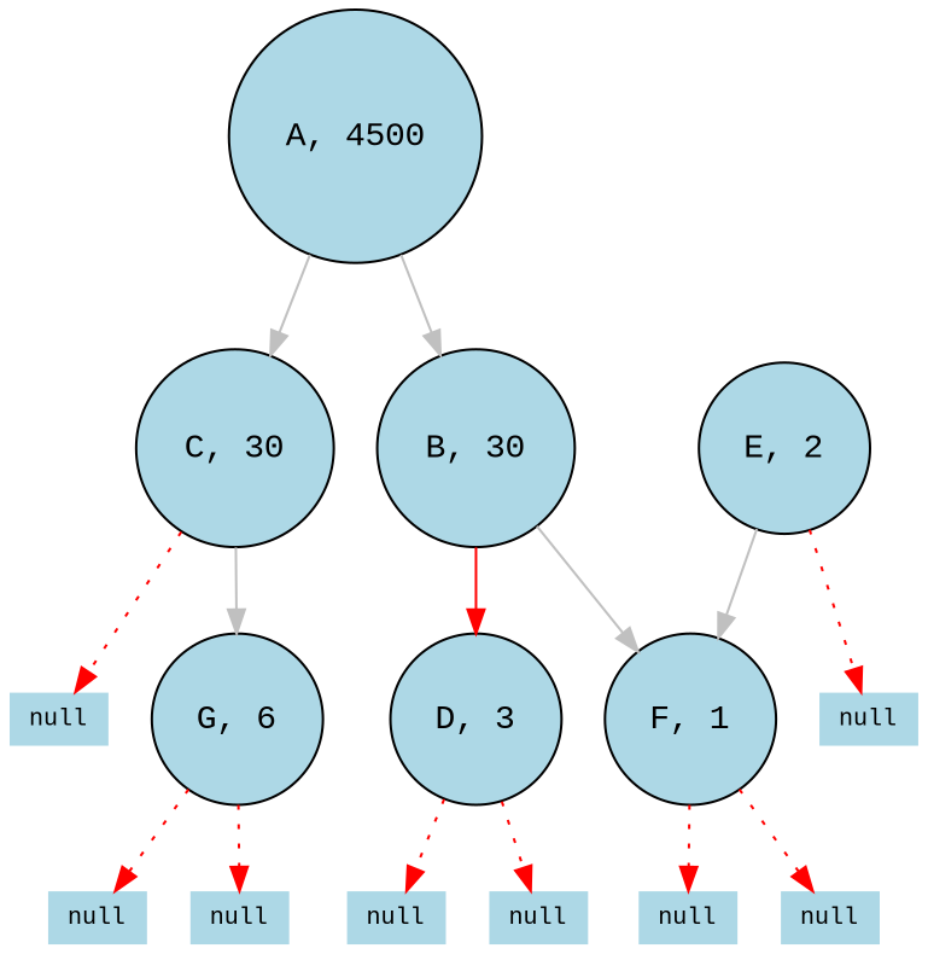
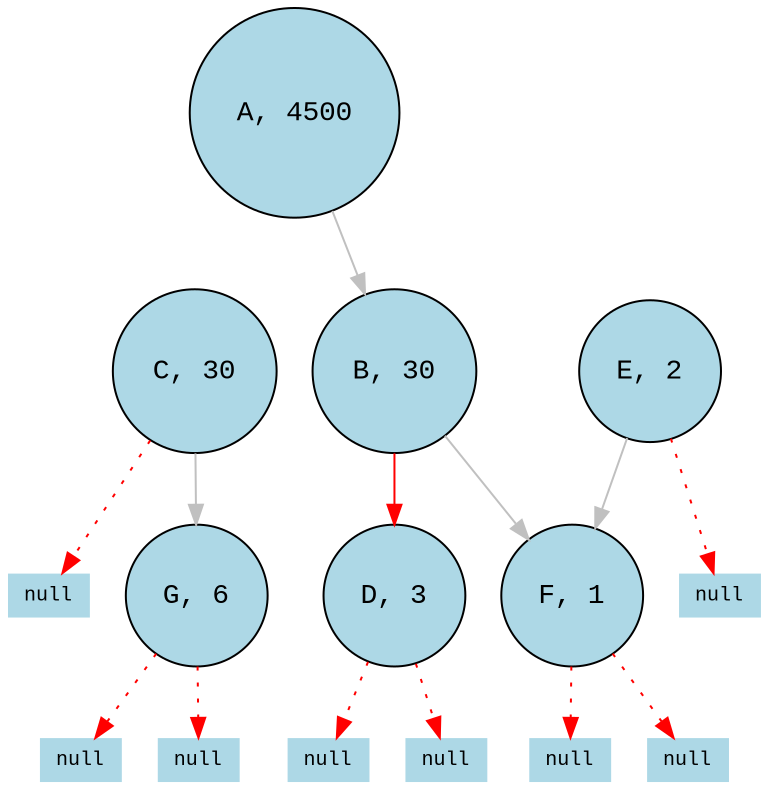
  digraph {
    bgcolor=white
    fontname="Liberation Mono"
    node [fillcolor=lightblue fontname="Liberation Mono" fontsize=10 shape=plaintext style=filled]
    edge [color=red fontname="Liberation Mono" fontsize=12 style=dotted]
    n1 [fontsize=14 height=0.3 label="A, 4500" shape=circle width=0.3]
    n2 [fontsize=14 height=0.3 label="B, 30" shape=circle width=0.3]
    n3 [fontsize=14 height=0.3 label="C, 30" shape=circle width=0.3]
    n4 [fontsize=14 height=0.3 label="D, 3" shape=circle width=0.3]
    n5 [fontsize=14 height=0.3 label="F, 1" shape=circle width=0.3]
    n6 [fontsize=14 height=0.3 label="G, 6" shape=circle width=0.3]
    n7 [height=0.3 label=null width=0.3]
    n8 [height=0.3 label=null width=0.3]
    n9 [height=0.3 label=null width=0.3]
    n10 [fontsize=14 height=0.3 label="E, 2" shape=circle width=0.3]
    n11 [height=0.3 label=null width=0.3]
    n12 [height=0.3 label=null width=0.3]
    n13 [height=0.3 label=null width=0.3]
    n14 [height=0.3 label=null width=0.3]
    n15 [height=0.3 label=null width=0.3]
    n1 -> n2 [color=gray style=""]
-   n1 -> n3 [color=gray style=""]
    n2 -> n4 [style=""]
    n2 -> n5 [color=gray style=""]
    n3 -> n6 [color=gray style=""]
    n3 -> n7
    n4 -> n8
    n4 -> n9
    n5 -> n14
    n5 -> n15
    n6 -> n12
    n6 -> n13
    n10 -> n5 [color=gray style=""]
    n10 -> n11
  }
